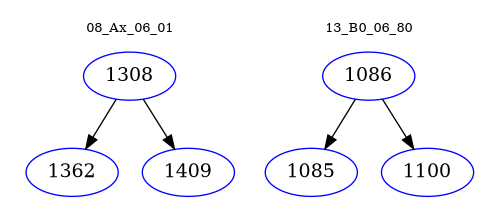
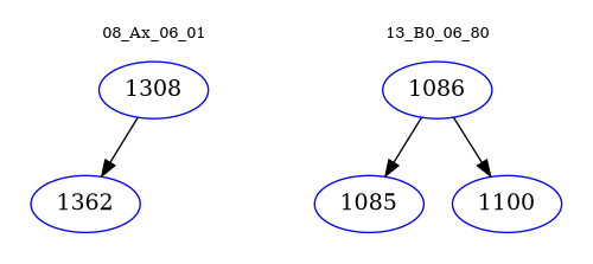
  digraph {
    node [color=blue]
    edge [color=black]
    n1 [label=1308]
    n2 [label=1362]
-   n3 [label=1409]
    n4 [label=1086]
    n5 [label=1085]
    n6 [label=1100]
    subgraph cluster_1 {
      color=white
      fontsize=10
      label="08_Ax_06_01"
      n1
      n2
-     n3
    }
    subgraph cluster_2 {
      color=white
      fontsize=10
      label="13_B0_06_80"
      n4
      n5
      n6
    }
    n1 -> n2
-   n1 -> n3
    n4 -> n5
    n4 -> n6
  }
